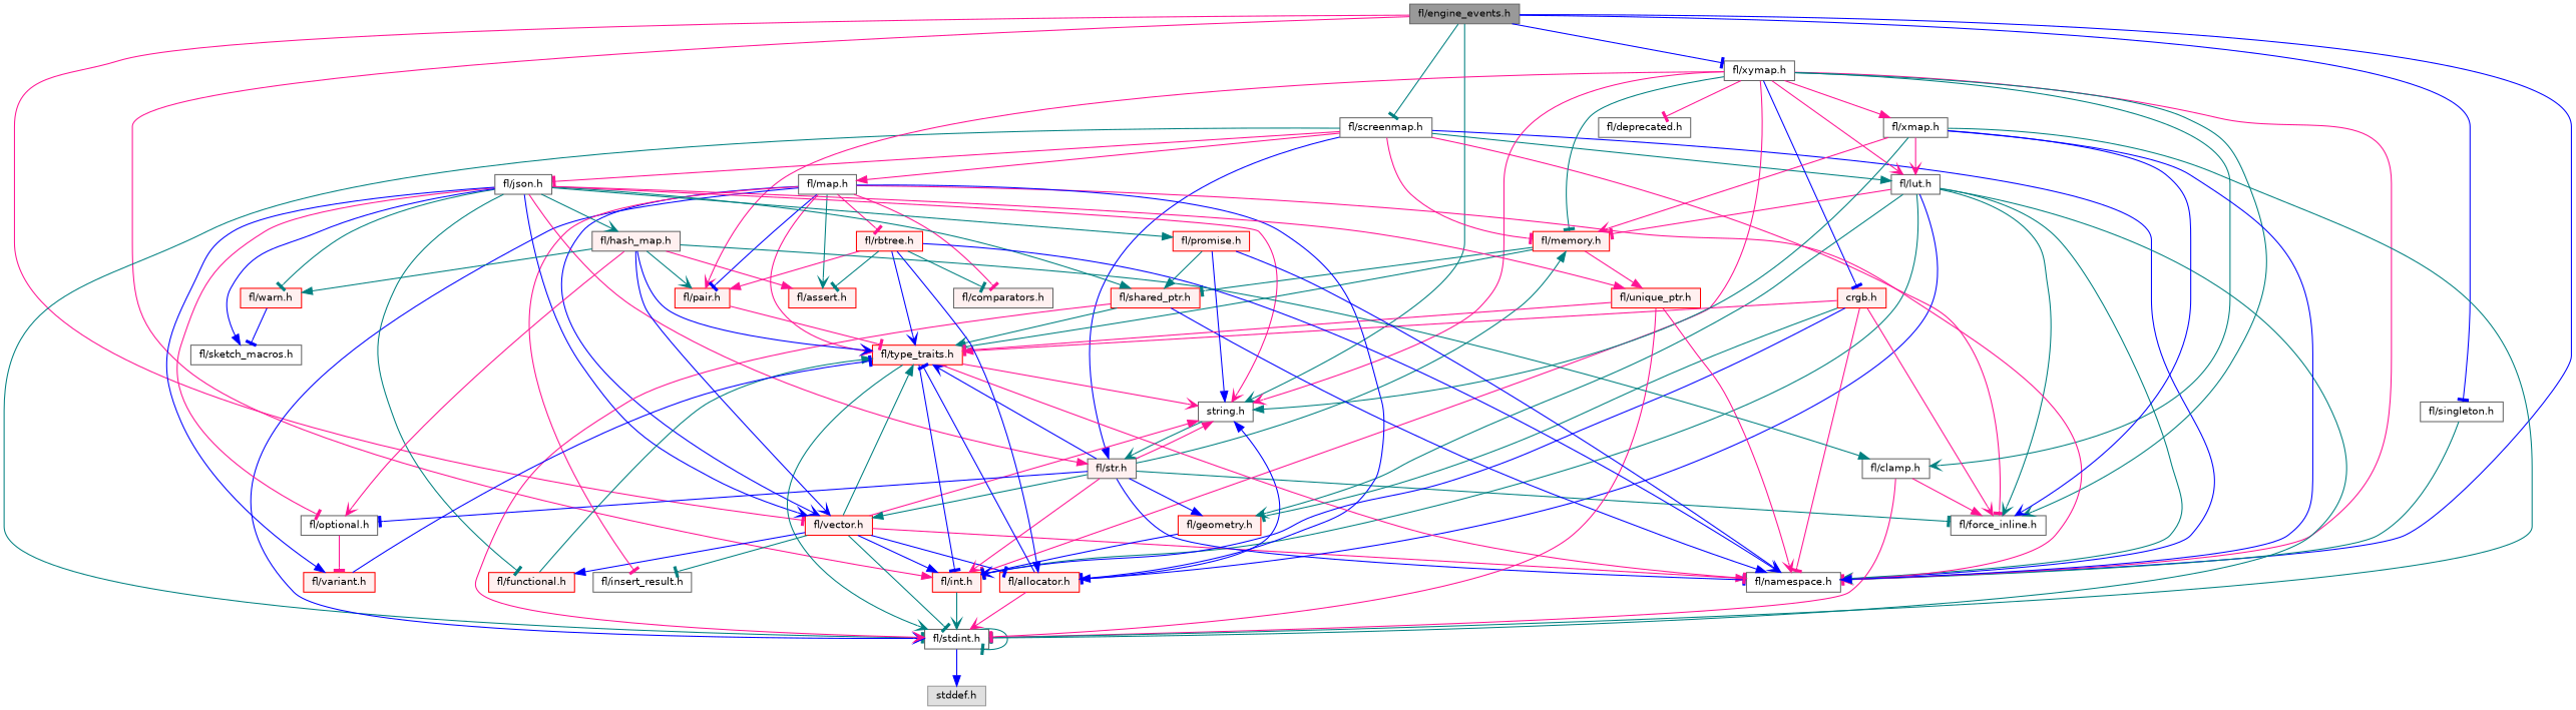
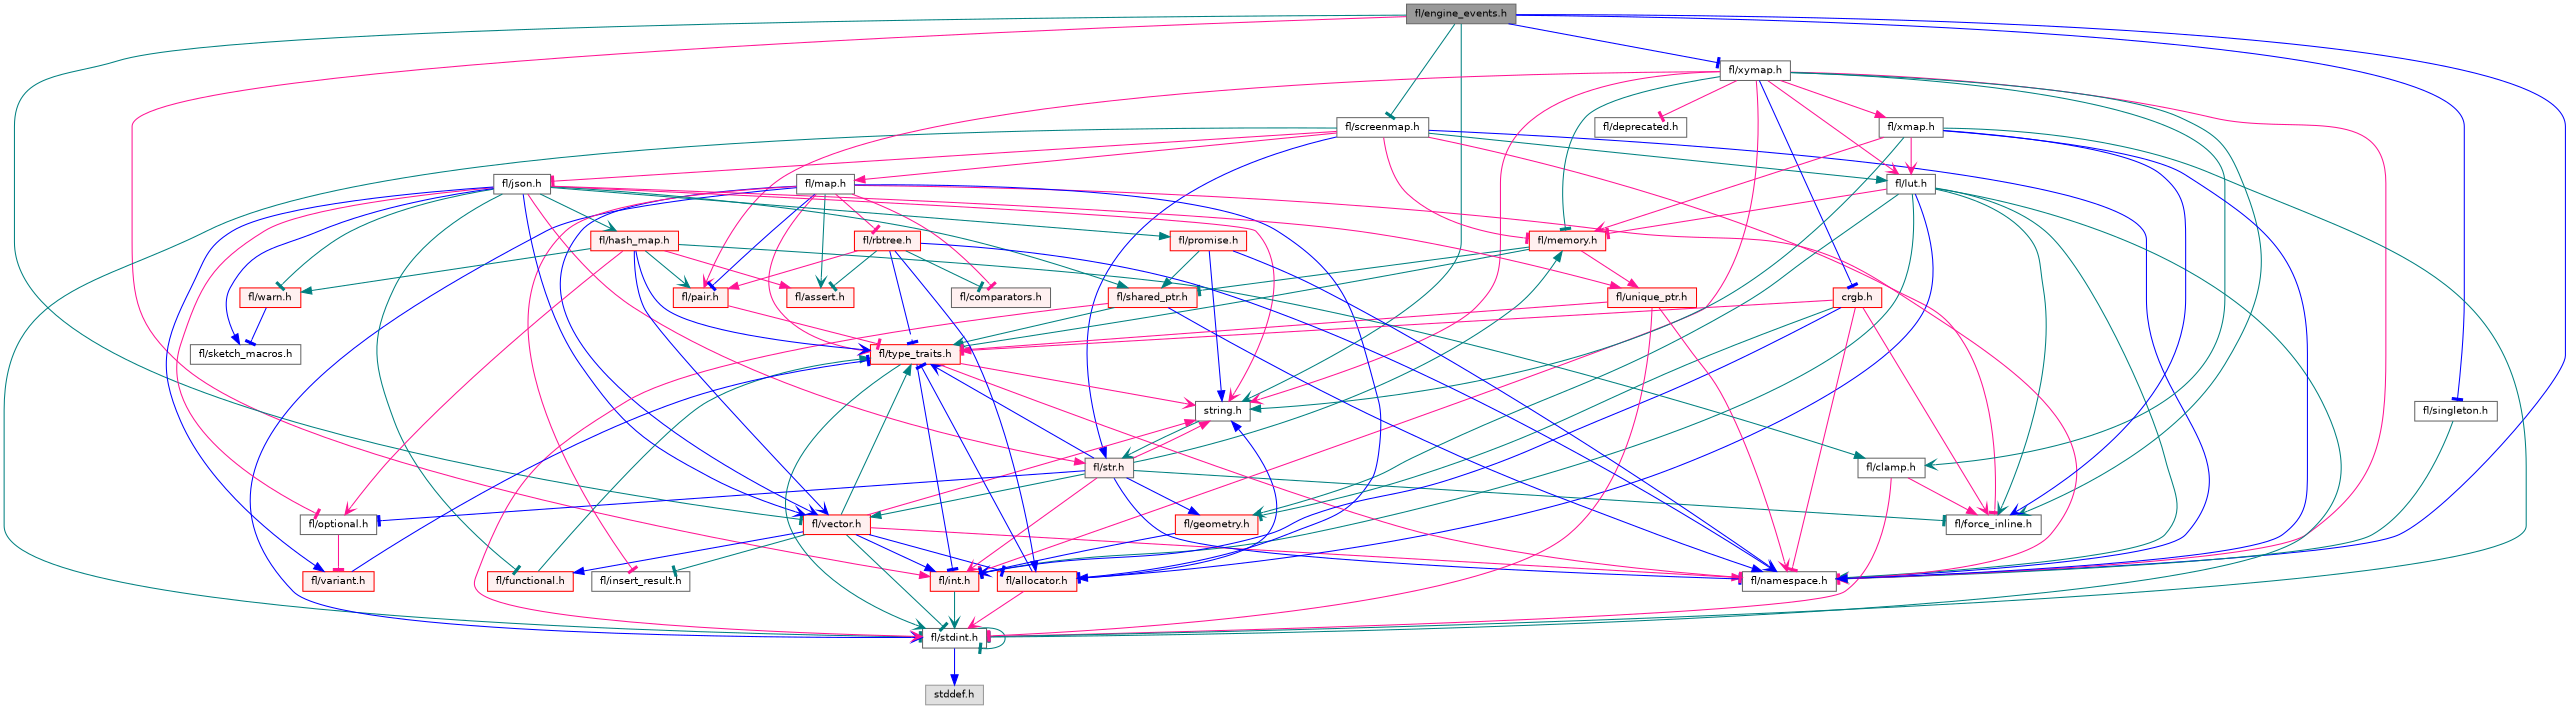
  digraph {
    node [color=grey40 fillcolor="#FFF0F0" fontname=Helvetica fontsize=10 shape=box style=filled]
    edge [arrowhead=tee color=deeppink fontname=Helvetica fontsize=10 labelfontname=Helvetica labelfontsize=10 style=solid]
    n1 [color=gray40 fillcolor=grey60 fontcolor=black height=0.2 label="fl/engine_events.h" width=0.4]
    n2 [fillcolor=white height=0.2 label="fl/namespace.h" width=0.4]
    n3 [fillcolor=white height=0.2 label="fl/screenmap.h" width=0.4]
    n4 [fillcolor=white height=0.2 label="string.h" width=0.4]
    n5 [color=red height=0.2 label="fl/int.h" width=0.4]
    n6 [color=red height=0.2 label="fl/vector.h" width=0.4]
    n7 [fillcolor=white height=0.2 label="fl/singleton.h" width=0.4]
    n8 [fillcolor=white height=0.2 label="fl/xymap.h" width=0.4]
    n9 [fillcolor=white height=0.2 label="fl/stdint.h" width=0.4]
    n10 [fillcolor=white height=0.2 label="fl/force_inline.h" width=0.4]
    n11 [fillcolor=white height=0.2 label="fl/lut.h" width=0.4]
    n12 [height=0.2 label="fl/str.h" width=0.4]
    n13 [color=red height=0.2 label="fl/memory.h" width=0.4]
    n14 [fillcolor=white height=0.2 label="fl/map.h" width=0.4]
    n15 [fillcolor=white height=0.2 label="fl/json.h" width=0.4]
    n16 [color=red height=0.2 label="fl/allocator.h" width=0.4]
    n17 [color=red height=0.2 label="fl/type_traits.h" width=0.4]
    n18 [color=red height=0.2 label="fl/functional.h" width=0.4]
    n19 [fillcolor=white height=0.2 label="fl/insert_result.h" width=0.4]
    n20 [color=red height=0.2 label="fl/pair.h" width=0.4]
    n21 [fillcolor=white height=0.2 label="fl/clamp.h" width=0.4]
    n22 [color=red height=0.2 label="crgb.h" width=0.4]
    n23 [fillcolor=white height=0.2 label="fl/deprecated.h" width=0.4]
    n24 [fillcolor=white height=0.2 label="fl/xmap.h" width=0.4]
    n25 [color=grey60 fillcolor="#E0E0E0" height=0.2 label="stddef.h" width=0.4]
    n26 [color=red height=0.2 label="fl/geometry.h" width=0.4]
    n27 [fillcolor=white height=0.2 label="fl/optional.h" width=0.4]
    n28 [color=red height=0.2 label="fl/shared_ptr.h" width=0.4]
    n29 [color=red height=0.2 label="fl/unique_ptr.h" width=0.4]
    n30 [color=red height=0.2 label="fl/assert.h" width=0.4]
    n31 [height=0.2 label="fl/comparators.h" width=0.4]
    n32 [color=red height=0.2 label="fl/rbtree.h" width=0.4]
    n33 [color=red height=0.2 label="fl/variant.h" width=0.4]
-   n34 [height=0.2 label="fl/hash_map.h" width=0.4]
+   n34 [color=red height=0.2 label="fl/hash_map.h" width=0.4]
    n35 [color=red height=0.2 label="fl/warn.h" width=0.4]
    n36 [fillcolor=white height=0.2 label="fl/sketch_macros.h" width=0.4]
    n37 [color=red height=0.2 label="fl/promise.h" width=0.4]
    n1 -> n2 [arrowhead=normal color=blue]
    n1 -> n3 [color=teal]
    n1 -> n4 [arrowhead=vee color=teal]
    n1 -> n5 [arrowhead=normal]
-   n1 -> n6
+   n1 -> n6 [color=teal]
    n1 -> n7 [color=blue]
    n1 -> n8 [color=blue]
    n3 -> n2 [arrowhead=normal color=blue]
    n3 -> n9 [color=teal]
    n3 -> n10
    n3 -> n11 [arrowhead=normal color=teal]
    n3 -> n12 [arrowhead=normal color=blue]
    n3 -> n13
    n3 -> n14 [arrowhead=normal]
    n3 -> n15
    n4 -> n12 [arrowhead=vee color=teal]
    n5 -> n9 [arrowhead=vee color=teal]
    n6 -> n2 [arrowhead=normal]
    n6 -> n4 [arrowhead=normal]
    n6 -> n5 [arrowhead=normal color=blue]
    n6 -> n9 [color=teal]
    n6 -> n16 [color=blue]
    n6 -> n17 [arrowhead=normal color=teal]
    n6 -> n18 [arrowhead=normal color=blue]
    n6 -> n19 [color=teal]
    n7 -> n2 [arrowhead=normal color=teal]
    n8 -> n2 [arrowhead=vee]
    n8 -> n4 [arrowhead=vee]
    n8 -> n5
    n8 -> n10 [arrowhead=vee color=teal]
    n8 -> n11 [arrowhead=vee]
    n8 -> n13 [color=teal]
    n8 -> n20 [arrowhead=vee]
    n8 -> n21 [arrowhead=vee color=teal]
    n8 -> n22 [color=blue]
    n8 -> n23
    n8 -> n24 [arrowhead=normal]
    n9 -> n9 [color=teal]
    n9 -> n25 [arrowhead=normal color=blue]
    n11 -> n2 [arrowhead=vee color=teal]
    n11 -> n5 [color=teal]
    n11 -> n9 [color=teal]
    n11 -> n10 [arrowhead=vee color=teal]
    n11 -> n13
    n11 -> n16 [arrowhead=normal color=blue]
    n11 -> n26 [arrowhead=vee color=teal]
    n12 -> n2 [color=blue]
    n12 -> n4 [arrowhead=normal]
    n12 -> n5 [arrowhead=vee]
    n12 -> n6 [arrowhead=normal color=teal]
    n12 -> n10 [color=teal]
    n12 -> n13 [arrowhead=normal color=teal]
    n12 -> n17 [arrowhead=vee color=blue]
    n12 -> n26 [arrowhead=normal color=blue]
    n12 -> n27 [color=blue]
    n13 -> n17 [color=teal]
    n13 -> n28 [color=teal]
    n13 -> n29 [arrowhead=normal]
    n14 -> n2
    n14 -> n6 [arrowhead=vee color=blue]
    n14 -> n9 [arrowhead=vee color=blue]
    n14 -> n16 [color=blue]
    n14 -> n17 [arrowhead=vee]
    n14 -> n19
    n14 -> n20 [color=blue]
    n14 -> n30 [arrowhead=vee color=teal]
    n14 -> n31
    n14 -> n32
    n15 -> n4 [arrowhead=vee]
    n15 -> n6 [arrowhead=vee color=blue]
    n15 -> n12 [arrowhead=normal]
    n15 -> n18 [color=teal]
    n15 -> n27
    n15 -> n28 [arrowhead=normal color=teal]
    n15 -> n29 [arrowhead=normal]
    n15 -> n33 [arrowhead=normal color=blue]
    n15 -> n34 [arrowhead=vee color=teal]
    n15 -> n35 [color=teal]
    n15 -> n36 [arrowhead=normal color=blue]
    n15 -> n37 [arrowhead=normal color=teal]
    n16 -> n4 [arrowhead=normal color=blue]
    n16 -> n9 [arrowhead=vee]
    n16 -> n17 [color=blue]
    n17 -> n2
    n17 -> n4 [arrowhead=vee]
    n17 -> n5 [color=blue]
    n17 -> n9 [arrowhead=vee color=teal]
    n18 -> n17 [arrowhead=normal color=teal]
    n20 -> n17
    n21 -> n9
    n21 -> n10 [arrowhead=normal]
    n22 -> n2
    n22 -> n5 [arrowhead=vee color=blue]
    n22 -> n10 [arrowhead=vee]
    n22 -> n17 [arrowhead=normal]
    n22 -> n26 [color=teal]
    n24 -> n2 [arrowhead=normal color=blue]
    n24 -> n4 [arrowhead=normal color=teal]
    n24 -> n9 [color=teal]
    n24 -> n10 [arrowhead=vee color=blue]
    n24 -> n11 [arrowhead=vee]
    n24 -> n13 [arrowhead=vee]
    n26 -> n5 [color=blue]
    n27 -> n33
    n28 -> n2 [arrowhead=normal color=blue]
    n28 -> n9 [arrowhead=vee]
    n28 -> n17 [arrowhead=vee color=teal]
    n29 -> n2 [arrowhead=vee]
    n29 -> n9
    n29 -> n17
    n32 -> n2 [arrowhead=vee color=blue]
    n32 -> n16 [arrowhead=normal color=blue]
-   n32 -> n17 [arrowhead=vee color=blue]
+   n32 -> n17 [color=blue]
    n32 -> n20 [arrowhead=normal]
    n32 -> n30 [color=teal]
    n32 -> n31 [color=teal]
    n33 -> n17 [color=blue]
    n34 -> n6 [arrowhead=vee color=blue]
    n34 -> n17 [arrowhead=vee color=blue]
    n34 -> n20 [arrowhead=vee color=teal]
    n34 -> n21 [arrowhead=normal color=teal]
    n34 -> n27 [arrowhead=vee]
    n34 -> n30 [arrowhead=normal]
    n34 -> n35 [arrowhead=normal color=teal]
    n35 -> n36 [color=blue]
    n37 -> n2 [arrowhead=vee color=blue]
    n37 -> n4 [arrowhead=normal color=blue]
    n37 -> n28 [arrowhead=normal color=teal]
  }
